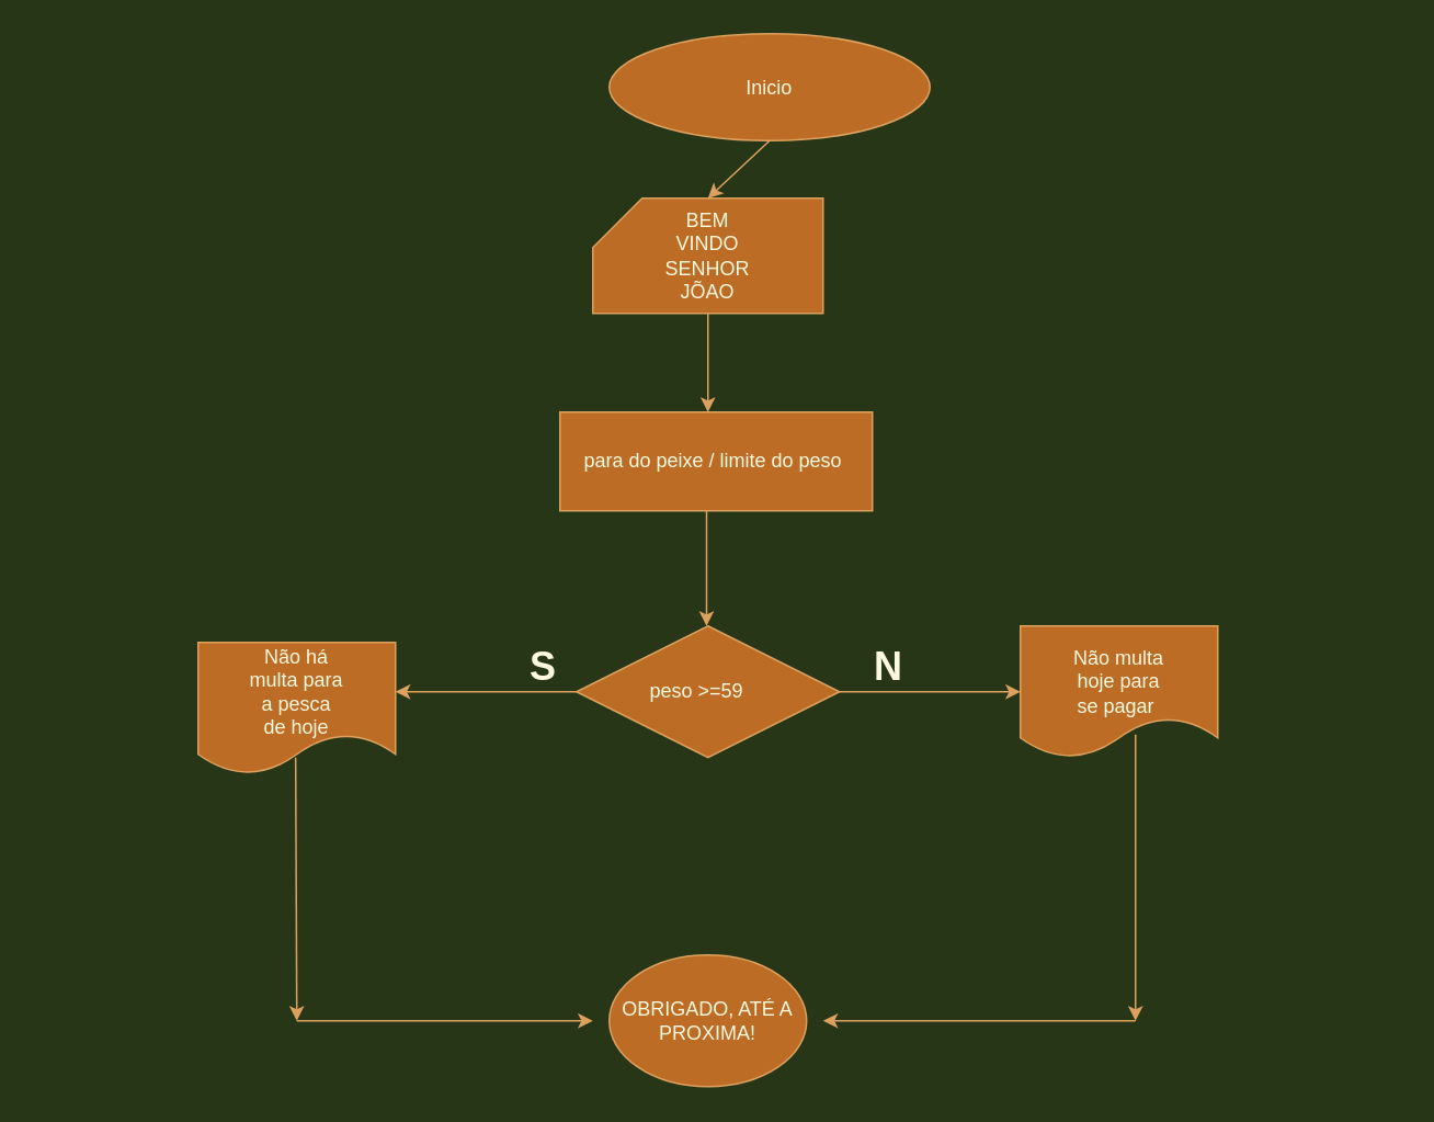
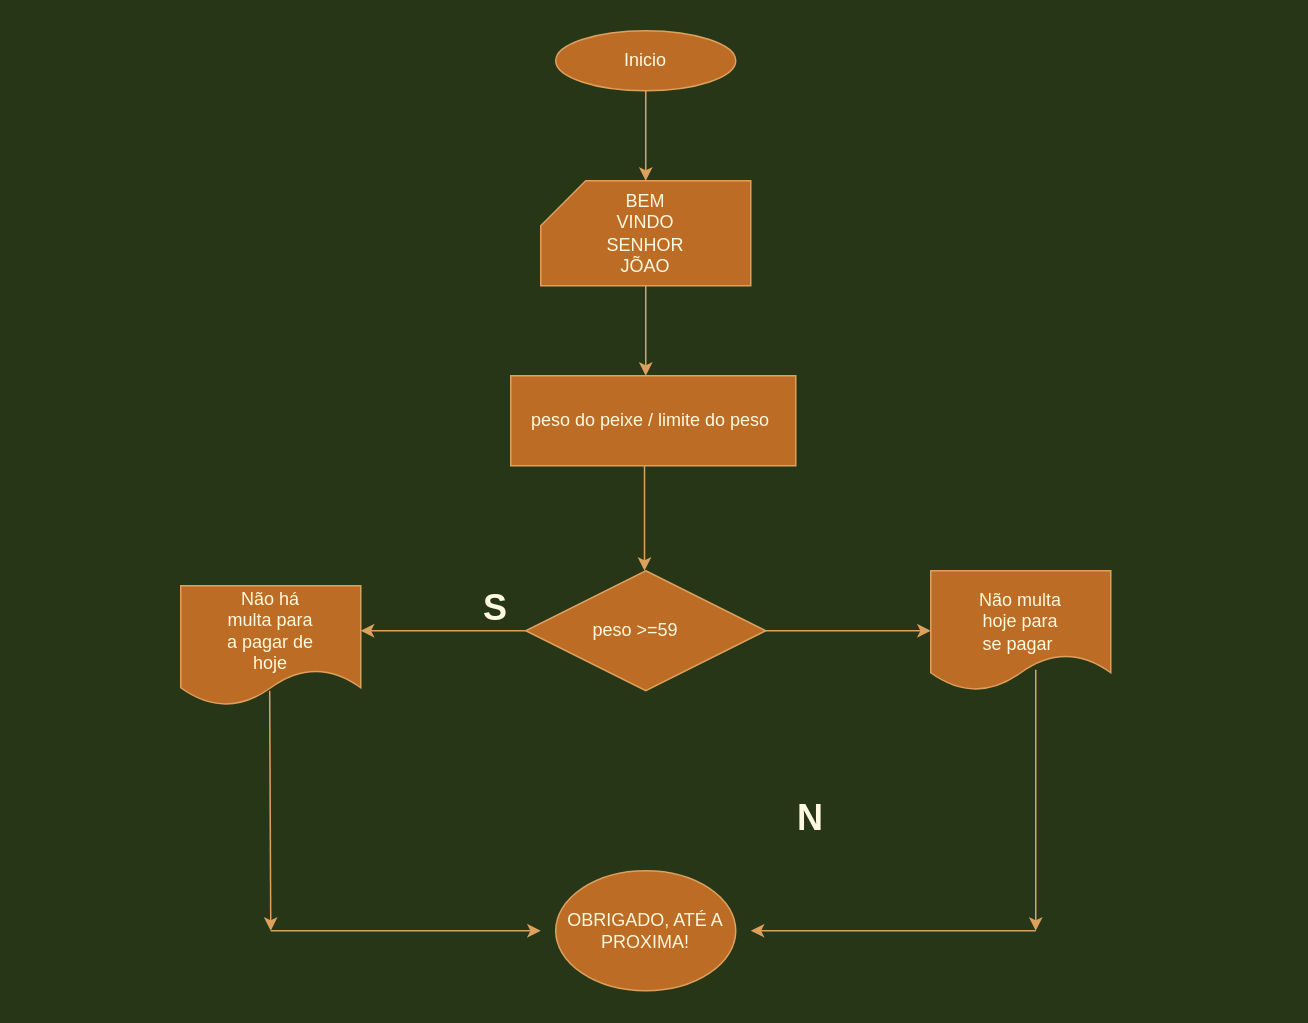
  <mxCell id="0" />
  <mxCell id="1" parent="0" />
- <mxCell id="2" value="Inicio" style="ellipse;whiteSpace=wrap;html=1;fillColor=#BC6C25;strokeColor=#DDA15E;fontColor=#FEFAE0;" vertex="1" parent="1"><mxGeometry x="370" y="20" width="195" height="65" as="geometry" /></mxCell>
+ <mxCell id="2" value="Inicio" style="ellipse;whiteSpace=wrap;html=1;fillColor=#BC6C25;strokeColor=#DDA15E;fontColor=#FEFAE0;" vertex="1" parent="1"><mxGeometry x="370" y="20" width="120" height="40" as="geometry" /></mxCell>
  <mxCell id="3" value="" style="endArrow=classic;html=1;rounded=0;exitX=0.5;exitY=1;exitDx=0;exitDy=0;labelBackgroundColor=#283618;strokeColor=#DDA15E;fontColor=#FEFAE0;" edge="1" parent="1" source="2"><mxGeometry width="50" height="50" relative="1" as="geometry"><mxPoint x="430" y="260" as="sourcePoint" /><mxPoint x="430" y="120" as="targetPoint" /></mxGeometry></mxCell>
  <mxCell id="4" value="" style="shape=card;whiteSpace=wrap;html=1;fillColor=#BC6C25;strokeColor=#DDA15E;fontColor=#FEFAE0;" vertex="1" parent="1"><mxGeometry x="360" y="120" width="140" height="70" as="geometry" /></mxCell>
  <mxCell id="5" value="" style="endArrow=classic;html=1;rounded=0;exitX=0.5;exitY=1;exitDx=0;exitDy=0;exitPerimeter=0;labelBackgroundColor=#283618;strokeColor=#DDA15E;fontColor=#FEFAE0;" edge="1" parent="1" source="4"><mxGeometry width="50" height="50" relative="1" as="geometry"><mxPoint x="430" y="240" as="sourcePoint" /><mxPoint x="430" y="250" as="targetPoint" /></mxGeometry></mxCell>
  <mxCell id="6" value="BEM VINDO SENHOR JÕAO" style="text;html=1;strokeColor=none;fillColor=none;align=center;verticalAlign=middle;whiteSpace=wrap;rounded=0;fontColor=#FEFAE0;" vertex="1" parent="1"><mxGeometry x="400" y="140" width="60" height="30" as="geometry" /></mxCell>
  <mxCell id="7" value="" style="endArrow=classic;html=1;rounded=0;labelBackgroundColor=#283618;strokeColor=#DDA15E;fontColor=#FEFAE0;" edge="1" parent="1"><mxGeometry width="50" height="50" relative="1" as="geometry"><mxPoint x="429.17" y="300" as="sourcePoint" /><mxPoint x="429.17" y="380" as="targetPoint" /></mxGeometry></mxCell>
  <mxCell id="8" value="" style="rhombus;whiteSpace=wrap;html=1;fillColor=#BC6C25;strokeColor=#DDA15E;fontColor=#FEFAE0;" vertex="1" parent="1"><mxGeometry x="350" y="380" width="160" height="80" as="geometry" /></mxCell>
  <mxCell id="9" value="peso &amp;gt;=59&amp;nbsp;" style="text;html=1;strokeColor=none;fillColor=none;align=center;verticalAlign=middle;whiteSpace=wrap;rounded=0;fontColor=#FEFAE0;" vertex="1" parent="1"><mxGeometry x="370" y="405" width="110" height="30" as="geometry" /></mxCell>
  <mxCell id="10" value="" style="endArrow=classic;html=1;rounded=0;labelBackgroundColor=#283618;strokeColor=#DDA15E;fontColor=#FEFAE0;" edge="1" parent="1" source="8"><mxGeometry width="50" height="50" relative="1" as="geometry"><mxPoint x="410" y="620" as="sourcePoint" /><mxPoint x="240" y="420" as="targetPoint" /><Array as="points" /></mxGeometry></mxCell>
  <mxCell id="11" value="" style="endArrow=classic;html=1;rounded=0;exitX=1;exitY=0.5;exitDx=0;exitDy=0;labelBackgroundColor=#283618;strokeColor=#DDA15E;fontColor=#FEFAE0;" edge="1" parent="1" source="8"><mxGeometry width="50" height="50" relative="1" as="geometry"><mxPoint x="410" y="620" as="sourcePoint" /><mxPoint x="620" y="420" as="targetPoint" /></mxGeometry></mxCell>
- <mxCell id="12" value="&lt;h1&gt;N&lt;/h1&gt;" style="text;html=1;strokeColor=none;fillColor=none;align=center;verticalAlign=middle;whiteSpace=wrap;rounded=0;fontColor=#FEFAE0;" vertex="1" parent="1"><mxGeometry x="510" y="390" width="60" height="30" as="geometry" /></mxCell>
+ <mxCell id="12" value="&lt;h1&gt;N&lt;/h1&gt;" style="text;html=1;strokeColor=none;fillColor=none;align=center;verticalAlign=middle;whiteSpace=wrap;rounded=0;fontColor=#FEFAE0;" vertex="1" parent="1"><mxGeometry x="510" y="530" width="60" height="30" as="geometry" /></mxCell>
  <mxCell id="13" value="&lt;h1&gt;S&lt;/h1&gt;" style="text;html=1;strokeColor=none;fillColor=none;align=center;verticalAlign=middle;whiteSpace=wrap;rounded=0;fontColor=#FEFAE0;" vertex="1" parent="1"><mxGeometry x="300" y="390" width="60" height="30" as="geometry" /></mxCell>
  <mxCell id="14" value="" style="shape=document;whiteSpace=wrap;html=1;boundedLbl=1;fillColor=#BC6C25;strokeColor=#DDA15E;fontColor=#FEFAE0;" vertex="1" parent="1"><mxGeometry x="120" y="390" width="120" height="80" as="geometry" /></mxCell>
  <mxCell id="15" value="Text" style="text;html=1;strokeColor=none;fillColor=none;align=center;verticalAlign=middle;whiteSpace=wrap;rounded=0;fontColor=#FEFAE0;" vertex="1" parent="1"><mxGeometry x="400" y="265" width="60" height="30" as="geometry" /></mxCell>
  <mxCell id="16" value="" style="rounded=0;whiteSpace=wrap;html=1;fillColor=#BC6C25;strokeColor=#DDA15E;fontColor=#FEFAE0;" vertex="1" parent="1"><mxGeometry x="340" y="250" width="190" height="60" as="geometry" /></mxCell>
  <mxCell id="17" value="&lt;div style=&quot;text-align: start;&quot;&gt;&lt;font face=&quot;monospace&quot;&gt;&lt;span style=&quot;caret-color: rgba(0, 0, 0, 0); color: rgba(0, 0, 0, 0); font-size: 0px;&quot;&gt;PE&lt;/span&gt;&lt;/font&gt;&lt;/div&gt;" style="text;html=1;strokeColor=none;fillColor=none;align=center;verticalAlign=middle;whiteSpace=wrap;rounded=0;fontColor=#FEFAE0;" vertex="1" parent="1"><mxGeometry x="370" y="267.5" width="120" height="25" as="geometry" /></mxCell>
  <mxCell id="18" value="" style="shape=document;whiteSpace=wrap;html=1;boundedLbl=1;fillColor=#BC6C25;strokeColor=#DDA15E;fontColor=#FEFAE0;" vertex="1" parent="1"><mxGeometry x="620" y="380" width="120" height="80" as="geometry" /></mxCell>
- <mxCell id="19" value="Não há multa para a pesca de hoje" style="text;html=1;strokeColor=none;fillColor=none;align=center;verticalAlign=middle;whiteSpace=wrap;rounded=0;fontColor=#FEFAE0;" vertex="1" parent="1"><mxGeometry x="150" y="405" width="60" height="30" as="geometry" /></mxCell>
+ <mxCell id="19" value="Não há multa para a pagar de hoje" style="text;html=1;strokeColor=none;fillColor=none;align=center;verticalAlign=middle;whiteSpace=wrap;rounded=0;fontColor=#FEFAE0;" vertex="1" parent="1"><mxGeometry x="150" y="405" width="60" height="30" as="geometry" /></mxCell>
  <mxCell id="20" value="Não multa hoje para se pagar&amp;nbsp;" style="text;html=1;strokeColor=none;fillColor=none;align=center;verticalAlign=middle;whiteSpace=wrap;rounded=0;fontColor=#FEFAE0;" vertex="1" parent="1"><mxGeometry x="650" y="399" width="60" height="30" as="geometry" /></mxCell>
  <mxCell id="21" value="" style="endArrow=classic;html=1;rounded=0;labelBackgroundColor=#283618;strokeColor=#DDA15E;fontColor=#FEFAE0;" edge="1" parent="1"><mxGeometry width="50" height="50" relative="1" as="geometry"><mxPoint x="690" y="446" as="sourcePoint" /><mxPoint x="690" y="620" as="targetPoint" /></mxGeometry></mxCell>
  <mxCell id="22" value="" style="endArrow=classic;html=1;rounded=0;labelBackgroundColor=#283618;strokeColor=#DDA15E;fontColor=#FEFAE0;" edge="1" parent="1"><mxGeometry width="50" height="50" relative="1" as="geometry"><mxPoint x="179.29" y="460" as="sourcePoint" /><mxPoint x="180" y="620" as="targetPoint" /></mxGeometry></mxCell>
  <mxCell id="23" value="OBRIGADO, ATÉ A PROXIMA!" style="ellipse;whiteSpace=wrap;html=1;fillColor=#BC6C25;strokeColor=#DDA15E;fontColor=#FEFAE0;" vertex="1" parent="1"><mxGeometry x="370" y="580" width="120" height="80" as="geometry" /></mxCell>
  <mxCell id="24" value="" style="endArrow=classic;html=1;rounded=0;labelBackgroundColor=#283618;strokeColor=#DDA15E;fontColor=#FEFAE0;" edge="1" parent="1"><mxGeometry width="50" height="50" relative="1" as="geometry"><mxPoint x="690" y="620" as="sourcePoint" /><mxPoint x="500" y="620" as="targetPoint" /></mxGeometry></mxCell>
  <mxCell id="25" value="" style="endArrow=classic;html=1;rounded=0;labelBackgroundColor=#283618;strokeColor=#DDA15E;fontColor=#FEFAE0;" edge="1" parent="1"><mxGeometry width="50" height="50" relative="1" as="geometry"><mxPoint x="180" y="620" as="sourcePoint" /><mxPoint x="360" y="620" as="targetPoint" /></mxGeometry></mxCell>
- <mxCell id="26" value="para do peixe / limite do peso&amp;nbsp;" style="text;html=1;strokeColor=none;fillColor=none;align=center;verticalAlign=middle;whiteSpace=wrap;rounded=0;fontColor=#FEFAE0;" vertex="1" parent="1"><mxGeometry x="20" y="265" width="830" height="30" as="geometry" /></mxCell>
+ <mxCell id="26" value="peso do peixe / limite do peso&amp;nbsp;" style="text;html=1;strokeColor=none;fillColor=none;align=center;verticalAlign=middle;whiteSpace=wrap;rounded=0;fontColor=#FEFAE0;" vertex="1" parent="1"><mxGeometry x="20" y="265" width="830" height="30" as="geometry" /></mxCell>
